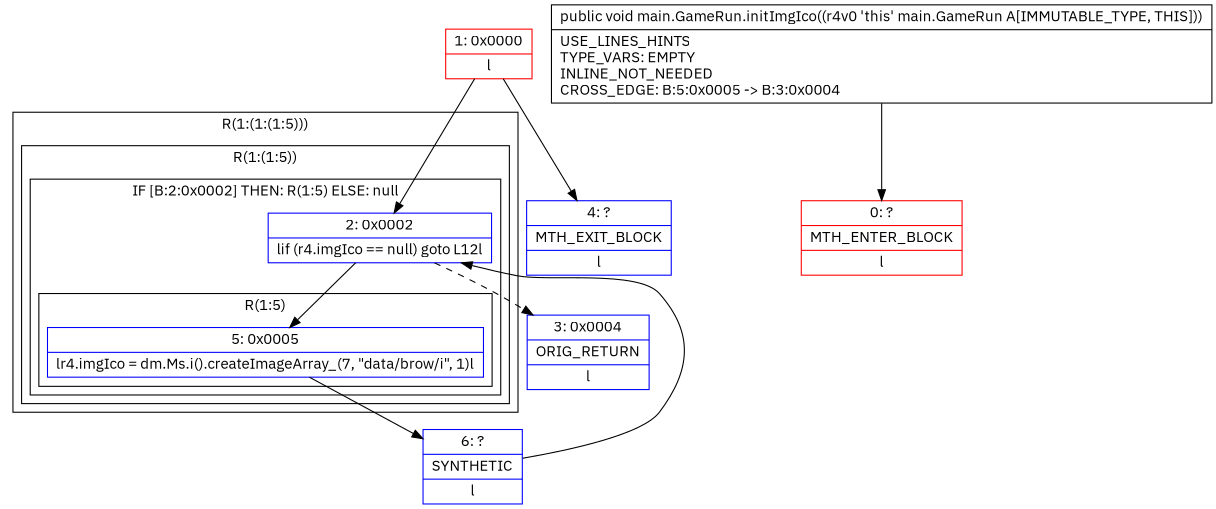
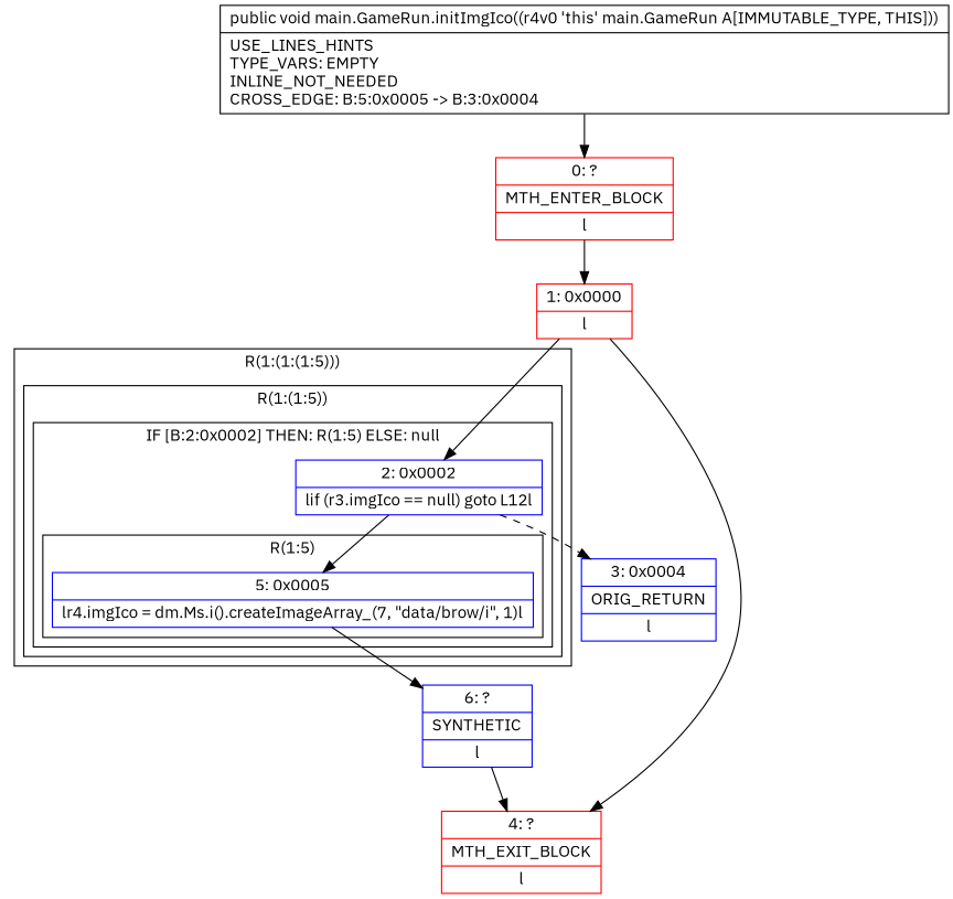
  digraph {
    fontname="IBM Plex Sans"
    node [color=blue fontname="IBM Plex Sans" shape=record]
    edge [fontname="IBM Plex Sans"]
    n1 [label="{5\:\ 0x0005|lr4.imgIco = dm.Ms.i().createImageArray_(7, \"data\/brow\/i\", 1)l}"]
-   n2 [label="{2\:\ 0x0002|lif (r4.imgIco == null) goto L12l}"]
+   n2 [label="{2\:\ 0x0002|lif (r3.imgIco == null) goto L12l}"]
    n3 [label="{6\:\ ?|SYNTHETIC\l|l}"]
    n4 [label="{3\:\ 0x0004|ORIG_RETURN\l|l}"]
-   n5 [label="{4\:\ ?|MTH_EXIT_BLOCK\l|l}"]
+   n5 [color=red label="{4\:\ ?|MTH_EXIT_BLOCK\l|l}"]
    n6 [color=red label="{0\:\ ?|MTH_ENTER_BLOCK\l|l}"]
    n7 [color=red label="{1\:\ 0x0000|l}"]
    n8 [label="{public void main.GameRun.initImgIco((r4v0 'this' main.GameRun A[IMMUTABLE_TYPE, THIS]))  | USE_LINES_HINTS\lTYPE_VARS: EMPTY\lINLINE_NOT_NEEDED\lCROSS_EDGE: B:5:0x0005 \-\> B:3:0x0004\l}" color=""]
    subgraph cluster_1 {
      label="R(1:(1:(1:5)))"
      subgraph cluster_2 {
        label="R(1:(1:5))"
        subgraph cluster_3 {
          label="IF [B:2:0x0002] THEN: R(1:5) ELSE: null"
          n2
          subgraph cluster_4 {
            label="R(1:5)"
            n1
          }
        }
      }
    }
    n1 -> n3
    n2 -> n1
    n2 -> n4 [style=dashed]
-   n3 -> n2
+   n3 -> n5
+   n6 -> n7
    n7 -> n2
    n7 -> n5
    n8 -> n6
  }
